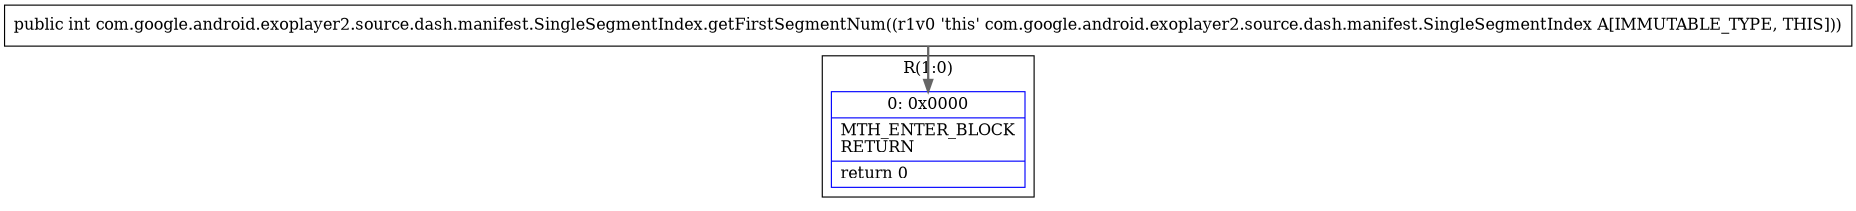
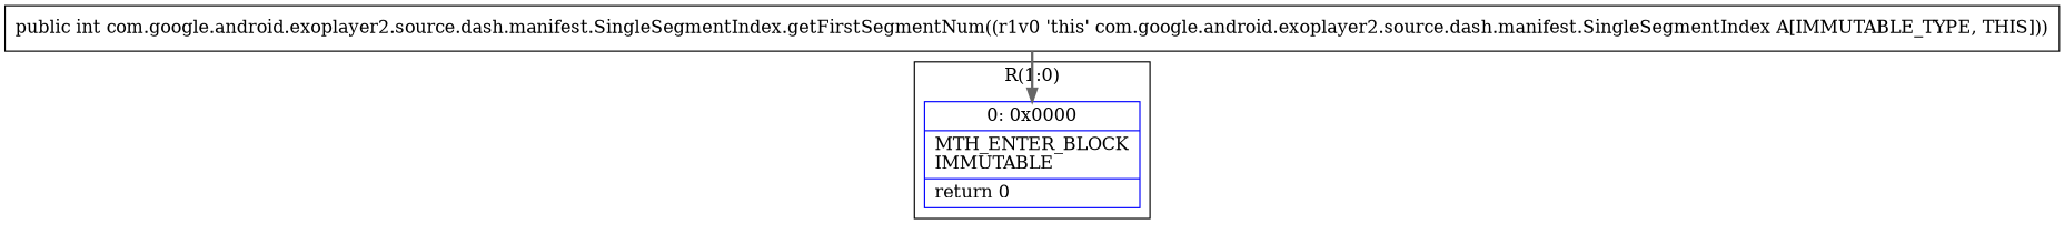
  digraph {
    node [shape=record]
-   n1 [color=blue label="{0\:\ 0x0000|MTH_ENTER_BLOCK\lRETURN\l|return 0\l}"]
+   n1 [color=blue label="{0\:\ 0x0000|MTH_ENTER_BLOCK\lIMMUTABLE\l|return 0\l}"]
    n2 [label="{public int com.google.android.exoplayer2.source.dash.manifest.SingleSegmentIndex.getFirstSegmentNum((r1v0 'this' com.google.android.exoplayer2.source.dash.manifest.SingleSegmentIndex A[IMMUTABLE_TYPE, THIS])) }"]
    subgraph cluster_1 {
      label="R(1:0)"
      n1
    }
    n2 -> n1 [color=gray40 style=bold]
  }
